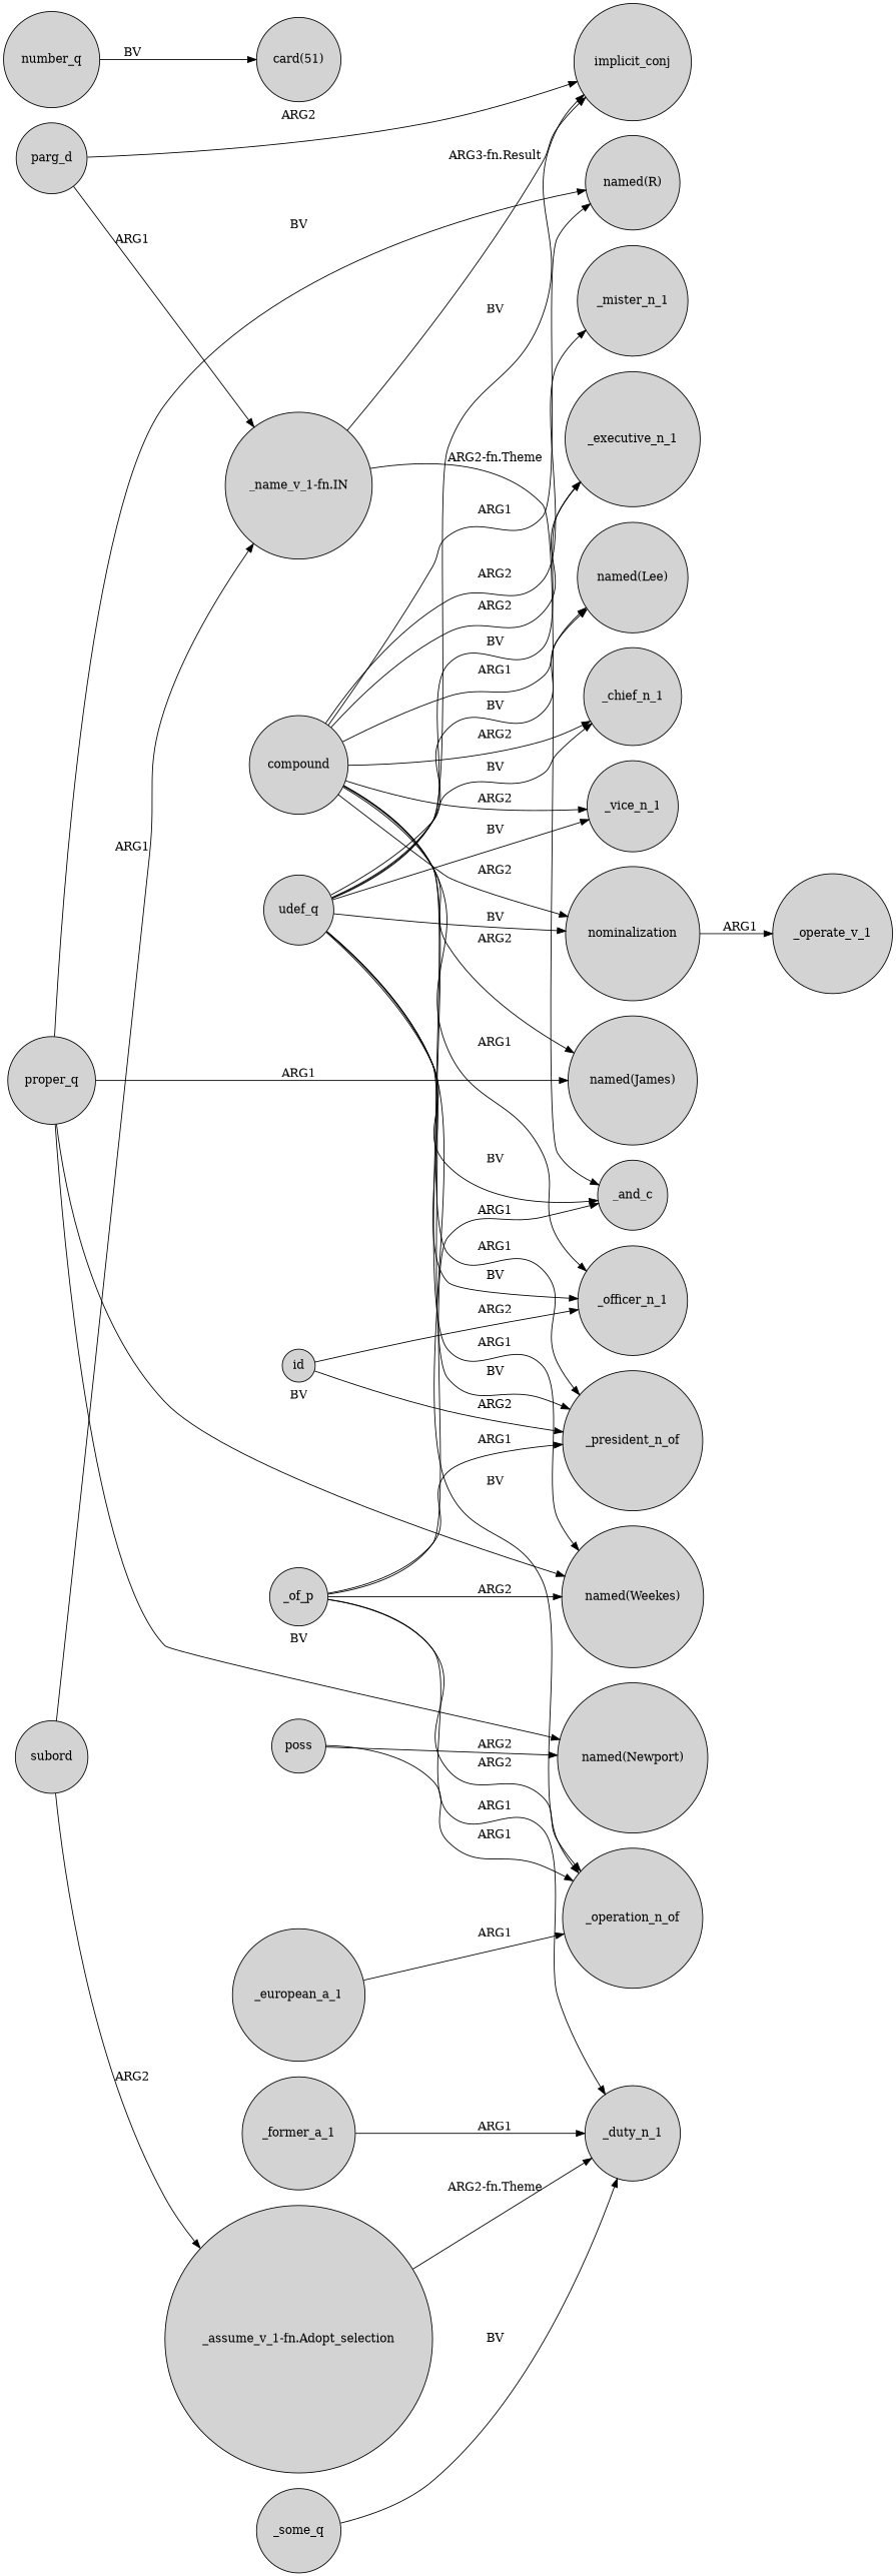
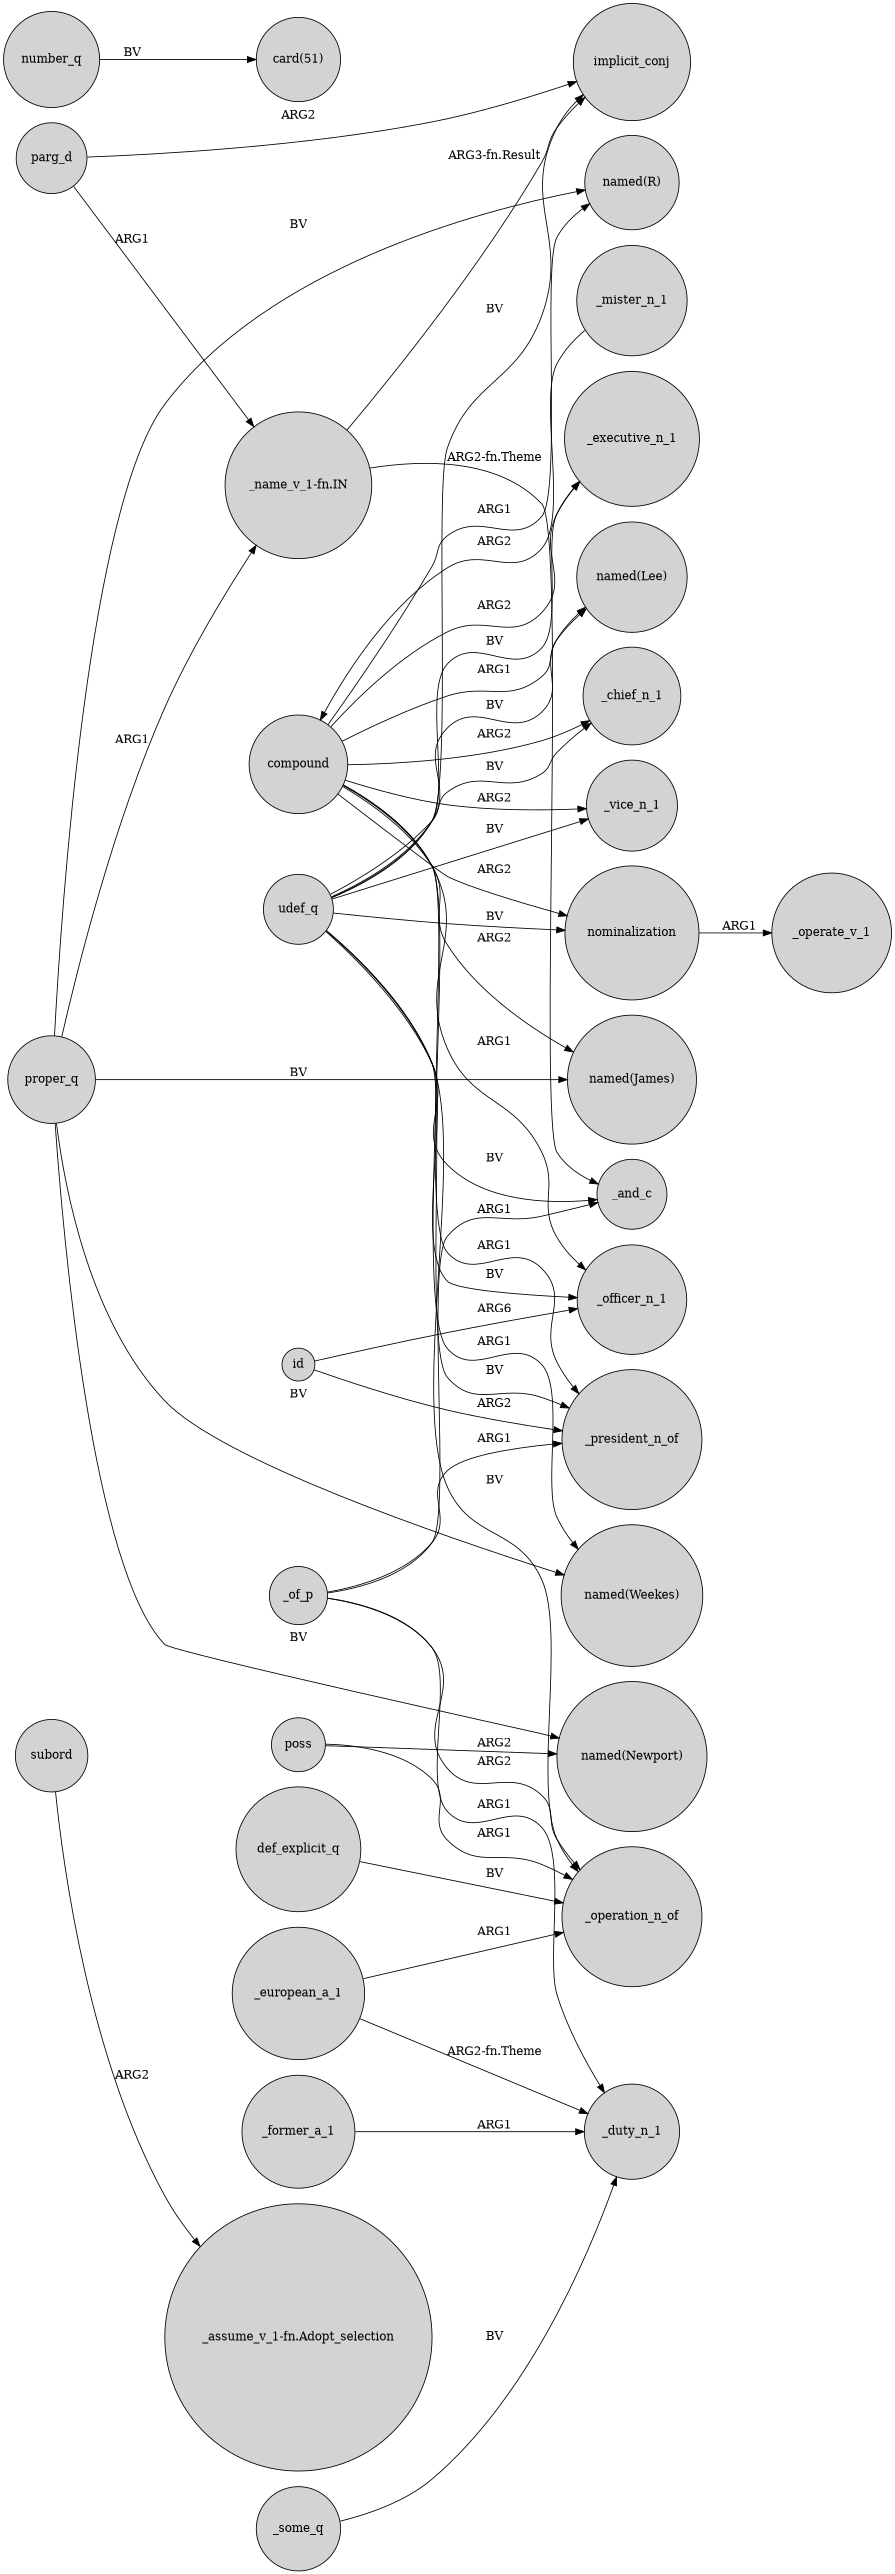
  digraph {
    rankdir=LR
    node [shape=circle style=filled]
    parg_d
    implicit_conj
    "_name_v_1-fn.IN"
    _and_c
    _some_q
    _duty_n_1
    compound
    _vice_n_1
    nominalization
    _executive_n_1
    "named(Weekes)"
    _mister_n_1
    "named(James)"
    _president_n_of
    "named(R)"
    _chief_n_1
    _officer_n_1
    "named(Lee)"
    _operate_v_1
    _former_a_1
    udef_q
    _operation_n_of
    proper_q
    "named(Newport)"
    poss
    _of_p
    "_assume_v_1-fn.Adopt_selection"
    id
    _european_a_1
+   def_explicit_q
    number_q
    "card(51)"
    subord
    parg_d -> implicit_conj [label=ARG2]
    parg_d -> "_name_v_1-fn.IN" [label=ARG1]
    "_name_v_1-fn.IN" -> implicit_conj [label="ARG3-fn.Result"]
    "_name_v_1-fn.IN" -> _and_c [label="ARG2-fn.Theme"]
    _some_q -> _duty_n_1 [label=BV]
    compound -> _vice_n_1 [label=ARG2]
    compound -> nominalization [label=ARG2]
    compound -> _executive_n_1 [label=ARG2]
    compound -> "named(Weekes)" [label=ARG1]
-   compound -> _mister_n_1 [label=ARG2]
+   _mister_n_1 -> compound [label=ARG2]
    compound -> "named(James)" [label=ARG2]
    compound -> _president_n_of [label=ARG1]
    compound -> "named(R)" [label=ARG1]
    compound -> _chief_n_1 [label=ARG2]
    compound -> _officer_n_1 [label=ARG1]
    compound -> "named(Lee)" [label=ARG1]
    nominalization -> _operate_v_1 [label=ARG1]
    _former_a_1 -> _duty_n_1 [label=ARG1]
    udef_q -> implicit_conj [label=BV]
    udef_q -> _and_c [label=BV]
    udef_q -> _vice_n_1 [label=BV]
    udef_q -> nominalization [label=BV]
    udef_q -> _executive_n_1 [label=BV]
    udef_q -> _president_n_of [label=BV]
    udef_q -> _chief_n_1 [label=BV]
    udef_q -> _officer_n_1 [label=BV]
    udef_q -> "named(Lee)" [label=BV]
    udef_q -> _operation_n_of [label=BV]
    proper_q -> "named(Weekes)" [label=BV]
-   proper_q -> "named(James)" [label=ARG1]
+   proper_q -> "named(James)" [label=BV]
    proper_q -> "named(R)" [label=BV]
    proper_q -> "named(Newport)" [label=BV]
    poss -> _operation_n_of [label=ARG1]
    poss -> "named(Newport)" [label=ARG2]
    _of_p -> _and_c [label=ARG1]
    _of_p -> _duty_n_1 [label=ARG1]
-   _of_p -> "named(Weekes)" [label=ARG2]
    _of_p -> _president_n_of [label=ARG1]
    _of_p -> _operation_n_of [label=ARG2]
-   "_assume_v_1-fn.Adopt_selection" -> _duty_n_1 [label="ARG2-fn.Theme"]
+   _european_a_1 -> _duty_n_1 [label="ARG2-fn.Theme"]
    id -> _president_n_of [label=ARG2]
-   id -> _officer_n_1 [label=ARG2]
+   id -> _officer_n_1 [label=ARG6]
    _european_a_1 -> _operation_n_of [label=ARG1]
+   def_explicit_q -> _operation_n_of [label=BV]
    number_q -> "card(51)" [label=BV]
-   subord -> "_name_v_1-fn.IN" [label=ARG1]
+   proper_q -> "_name_v_1-fn.IN" [label=ARG1]
    subord -> "_assume_v_1-fn.Adopt_selection" [label=ARG2]
  }
